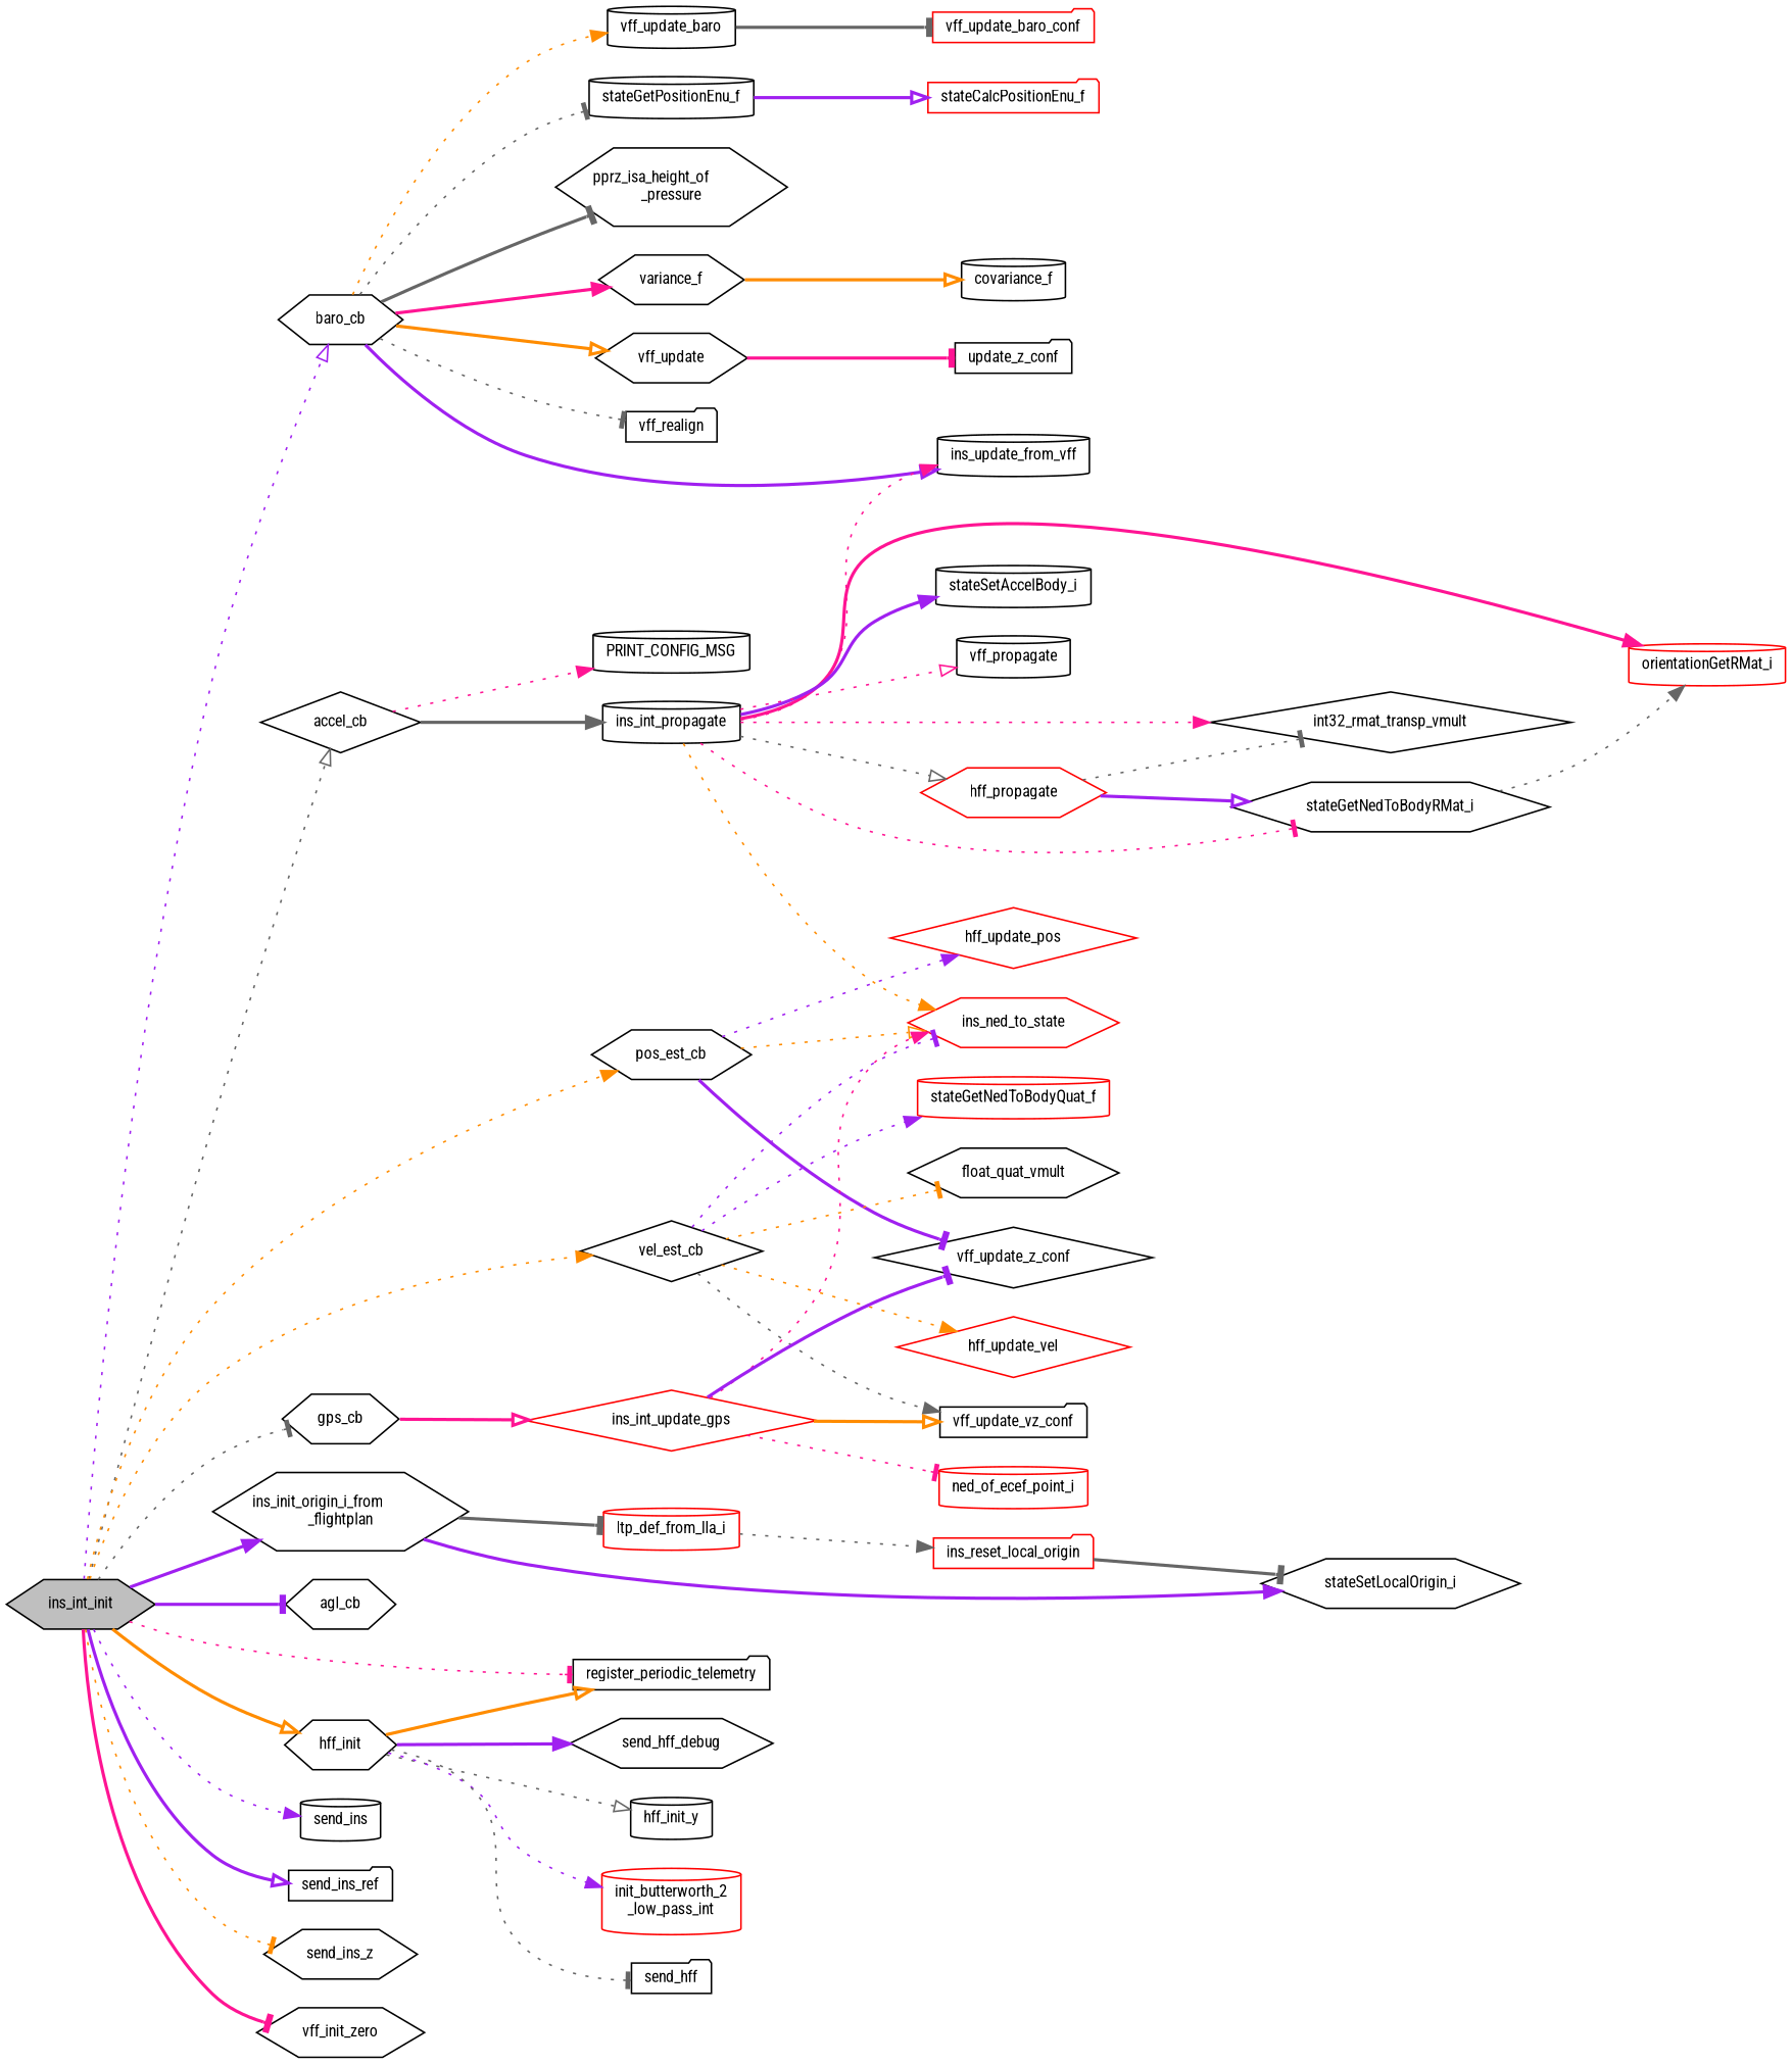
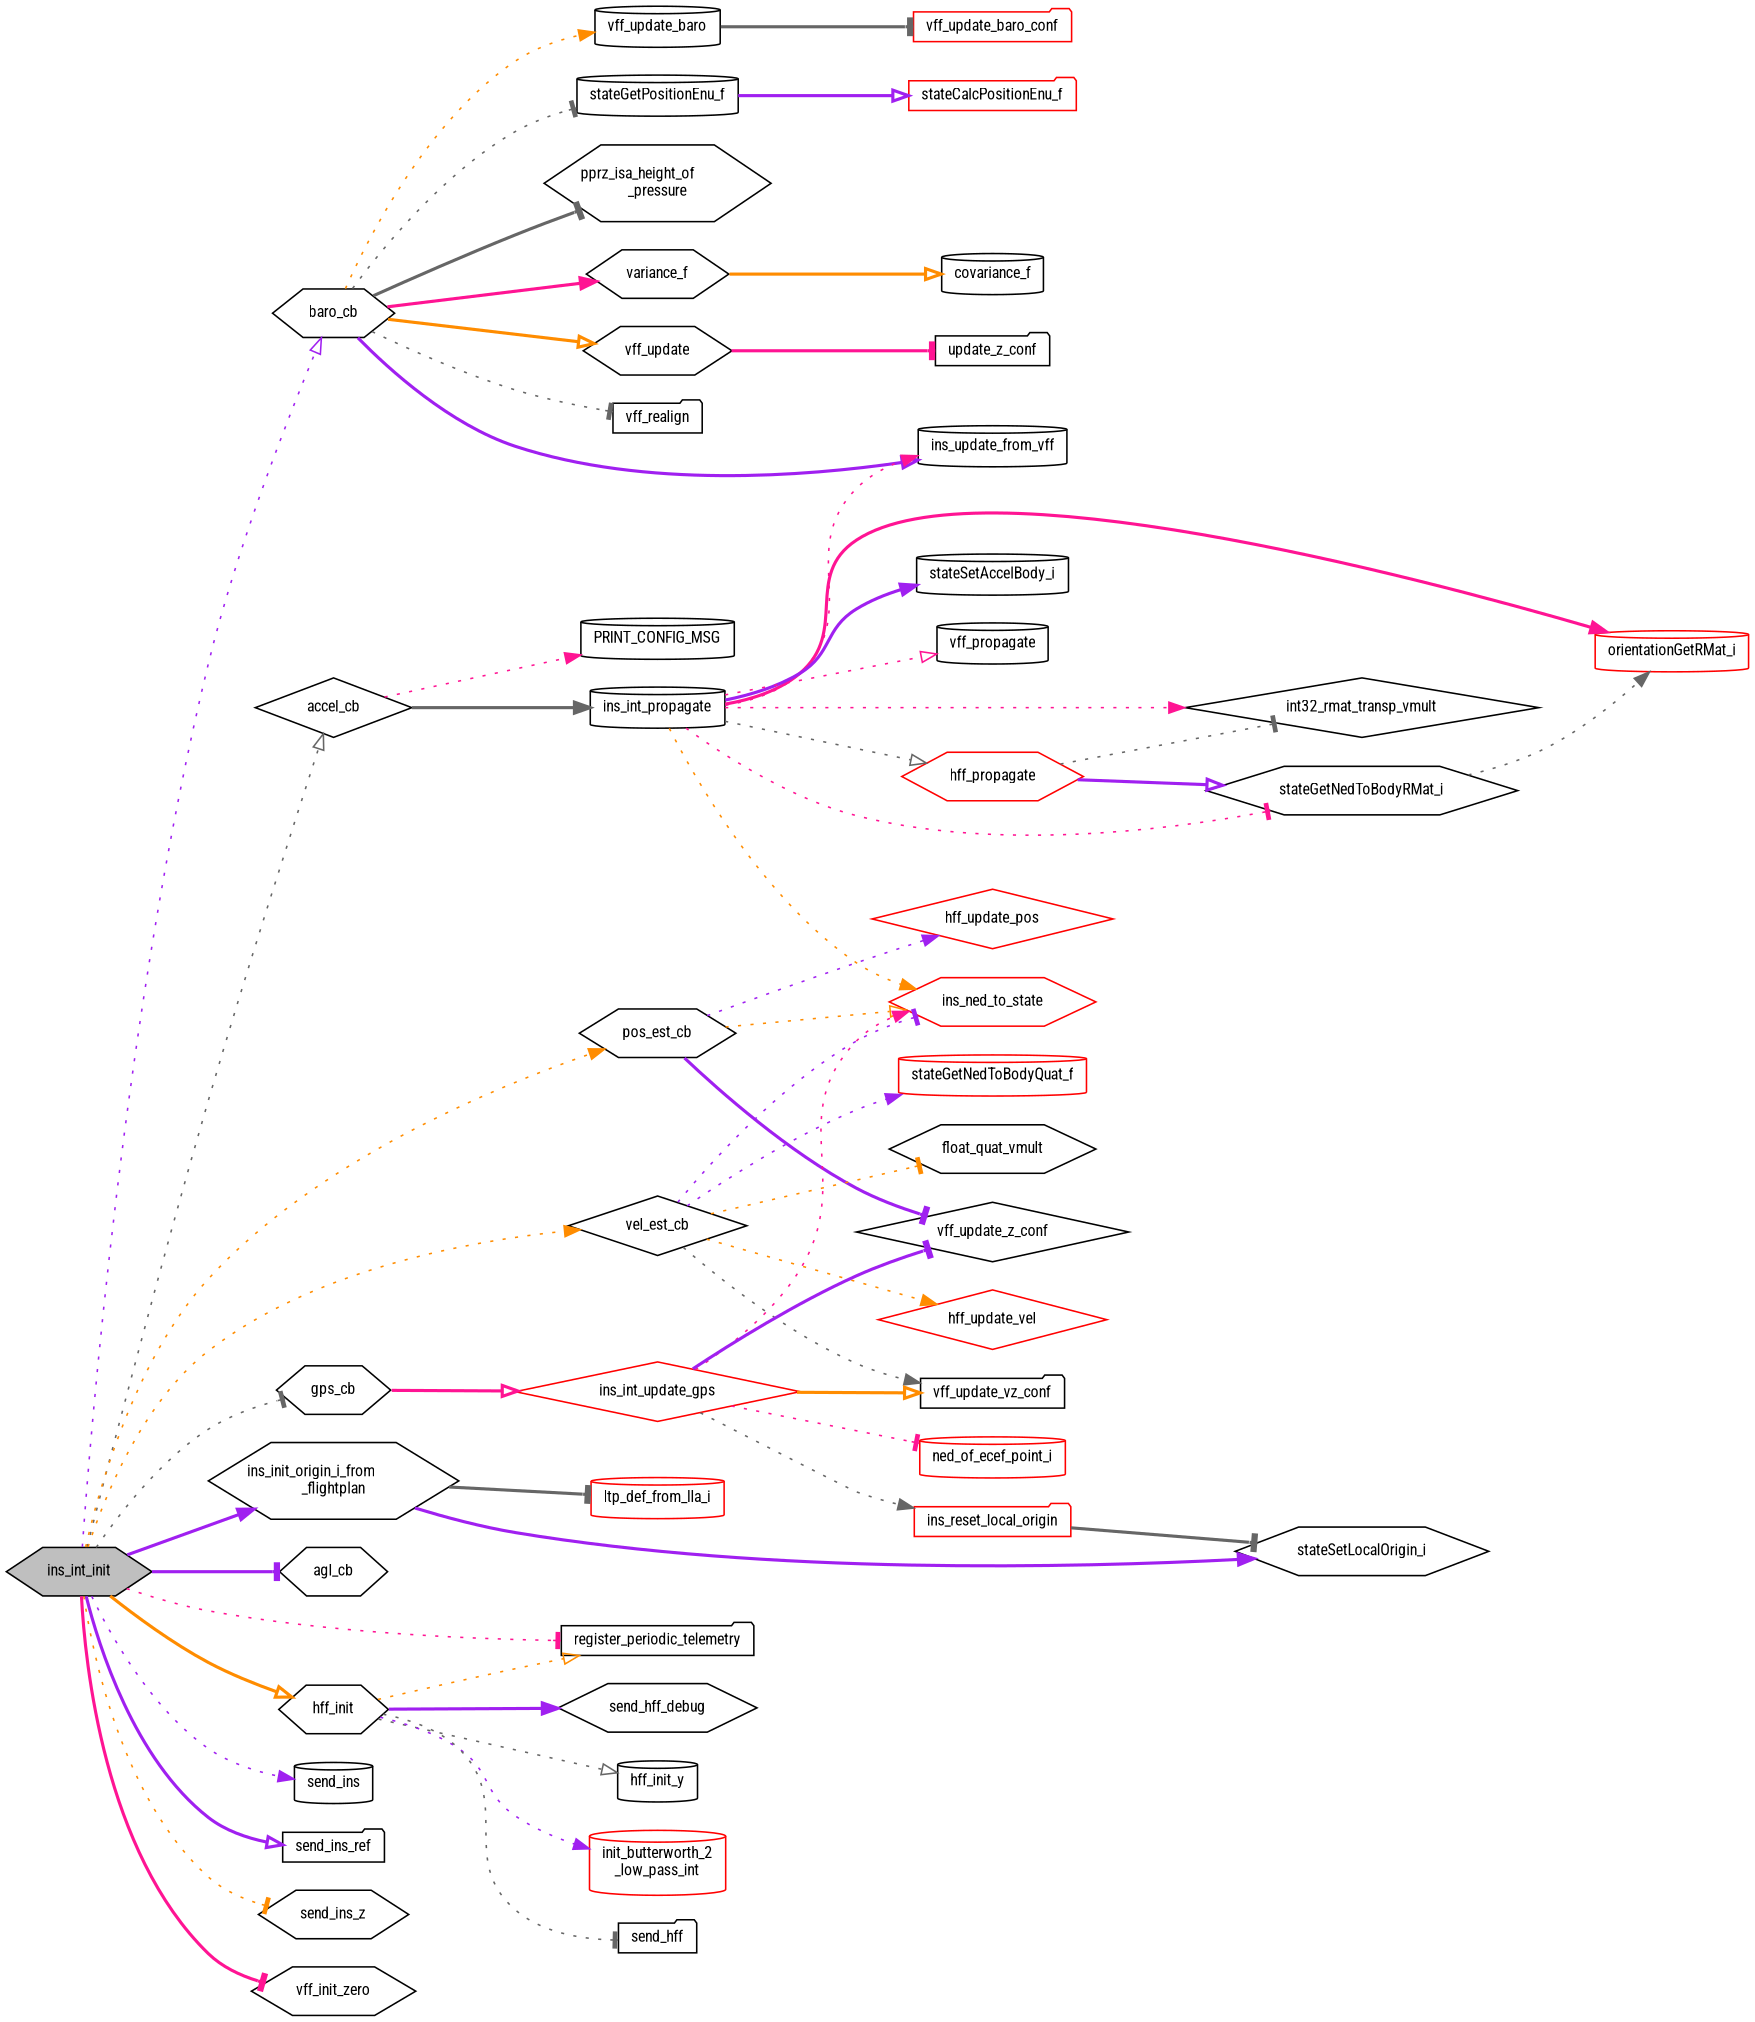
  digraph {
    fontname="Roboto Condensed"
    rankdir=LR
    node [color=black fillcolor=white fontname="Roboto Condensed" fontsize=10 shape=hexagon style=filled]
    edge [arrowhead=normal color=purple fontname="Roboto Condensed" fontsize=10 labelfontname=FreeSans labelfontsize=10 style=dotted]
    n1 [fillcolor=grey75 fontcolor=black height=0.2 label=ins_int_init width=0.4]
    n2 [height=0.2 label=accel_cb shape=diamond width=0.4]
    n3 [height=0.2 label=agl_cb width=0.4]
    n4 [height=0.2 label=baro_cb width=0.4]
    n5 [height=0.2 label=gps_cb width=0.4]
    n6 [height=0.2 label=hff_init width=0.4]
    n7 [height=0.2 label=register_periodic_telemetry shape=folder width=0.4]
    n8 [height=0.2 label="ins_init_origin_i_from\l_flightplan" width=0.4]
    n9 [height=0.2 label=pos_est_cb width=0.4]
    n10 [height=0.2 label=send_ins shape=cylinder width=0.4]
    n11 [height=0.2 label=send_ins_ref shape=folder width=0.4]
    n12 [height=0.2 label=send_ins_z width=0.4]
    n13 [height=0.2 label=vel_est_cb shape=diamond width=0.4]
    n14 [height=0.2 label=vff_init_zero width=0.4]
    n15 [height=0.2 label=ins_int_propagate shape=cylinder width=0.4]
    n16 [height=0.2 label=PRINT_CONFIG_MSG shape=cylinder width=0.4]
    n17 [height=0.2 label=ins_update_from_vff shape=cylinder width=0.4]
    n18 [height=0.2 label="pprz_isa_height_of\l_pressure" width=0.4]
    n19 [height=0.2 label=stateGetPositionEnu_f shape=cylinder width=0.4]
    n20 [height=0.2 label=variance_f width=0.4]
    n21 [height=0.2 label=vff_realign shape=folder width=0.4]
    n22 [height=0.2 label=vff_update width=0.4]
    n23 [height=0.2 label=vff_update_baro shape=cylinder width=0.4]
    n24 [color=red height=0.2 label=ins_int_update_gps shape=diamond width=0.4]
    n25 [height=0.2 label=hff_init_y shape=cylinder width=0.4]
    n26 [color=red height=0.2 label="init_butterworth_2\l_low_pass_int" shape=cylinder width=0.4]
    n27 [height=0.2 label=send_hff shape=folder width=0.4]
    n28 [height=0.2 label=send_hff_debug width=0.4]
    n29 [height=0.2 label=stateSetLocalOrigin_i width=0.4]
    n30 [color=red height=0.2 label=ltp_def_from_lla_i shape=cylinder width=0.4]
    n31 [color=red height=0.2 label=ins_ned_to_state width=0.4]
    n32 [height=0.2 label=vff_update_z_conf shape=diamond width=0.4]
    n33 [color=red height=0.2 label=hff_update_pos shape=diamond width=0.4]
    n34 [height=0.2 label=vff_update_vz_conf shape=folder width=0.4]
    n35 [color=red height=0.2 label=stateGetNedToBodyQuat_f shape=cylinder width=0.4]
    n36 [height=0.2 label=float_quat_vmult width=0.4]
    n37 [color=red height=0.2 label=hff_update_vel shape=diamond width=0.4]
    n38 [color=red height=0.2 label=orientationGetRMat_i shape=cylinder width=0.4]
    n39 [height=0.2 label=int32_rmat_transp_vmult shape=diamond width=0.4]
    n40 [height=0.2 label=stateSetAccelBody_i shape=cylinder width=0.4]
    n41 [height=0.2 label=stateGetNedToBodyRMat_i width=0.4]
    n42 [height=0.2 label=vff_propagate shape=cylinder width=0.4]
    n43 [color=red height=0.2 label=hff_propagate width=0.4]
    n44 [color=red height=0.2 label=stateCalcPositionEnu_f shape=folder width=0.4]
    n45 [height=0.2 label=covariance_f shape=cylinder width=0.4]
    n46 [height=0.2 label=update_z_conf shape=folder width=0.4]
    n47 [color=red height=0.2 label=vff_update_baro_conf shape=folder width=0.4]
    n48 [color=red height=0.2 label=ins_reset_local_origin shape=folder width=0.4]
    n49 [color=red height=0.2 label=ned_of_ecef_point_i shape=cylinder width=0.4]
    n1 -> n2 [arrowhead=onormal color=gray40]
    n1 -> n3 [arrowhead=tee style=bold]
    n1 -> n4 [arrowhead=onormal]
    n1 -> n5 [arrowhead=tee color=gray40]
    n1 -> n6 [arrowhead=onormal color=darkorange style=bold]
    n1 -> n7 [arrowhead=tee color=deeppink]
    n1 -> n8 [style=bold]
    n1 -> n9 [color=darkorange]
    n1 -> n10
    n1 -> n11 [arrowhead=onormal style=bold]
    n1 -> n12 [arrowhead=tee color=darkorange]
    n1 -> n13 [color=darkorange]
    n1 -> n14 [arrowhead=tee color=deeppink style=bold]
    n2 -> n15 [color=gray40 style=bold]
    n2 -> n16 [color=deeppink]
    n4 -> n17 [arrowhead=onormal style=bold]
    n4 -> n18 [arrowhead=tee color=gray40 style=bold]
    n4 -> n19 [arrowhead=tee color=gray40]
    n4 -> n20 [color=deeppink style=bold]
    n4 -> n21 [arrowhead=tee color=gray40]
    n4 -> n22 [arrowhead=onormal color=darkorange style=bold]
    n4 -> n23 [color=darkorange]
    n5 -> n24 [arrowhead=onormal color=deeppink style=bold]
-   n6 -> n7 [arrowhead=onormal color=darkorange style=bold]
+   n6 -> n7 [arrowhead=onormal color=darkorange]
    n6 -> n25 [arrowhead=onormal color=gray40]
    n6 -> n26
    n6 -> n27 [arrowhead=tee color=gray40]
    n6 -> n28 [style=bold]
    n8 -> n29 [style=bold]
    n8 -> n30 [arrowhead=tee color=gray40 style=bold]
    n9 -> n31 [arrowhead=onormal color=darkorange]
    n9 -> n32 [arrowhead=tee style=bold]
    n9 -> n33
    n13 -> n31 [arrowhead=tee]
    n13 -> n34 [color=gray40]
    n13 -> n35
    n13 -> n36 [arrowhead=tee color=darkorange]
    n13 -> n37 [color=darkorange]
    n15 -> n17 [color=deeppink]
    n15 -> n31 [color=darkorange]
    n15 -> n38 [color=deeppink style=bold]
    n15 -> n39 [color=deeppink]
    n15 -> n40 [style=bold]
    n15 -> n41 [arrowhead=tee color=deeppink]
    n15 -> n42 [arrowhead=onormal color=deeppink]
    n15 -> n43 [arrowhead=onormal color=gray40]
    n19 -> n44 [arrowhead=onormal style=bold]
    n20 -> n45 [arrowhead=onormal color=darkorange style=bold]
    n22 -> n46 [arrowhead=tee color=deeppink style=bold]
    n23 -> n47 [arrowhead=tee color=gray40 style=bold]
    n24 -> n31 [color=deeppink]
    n24 -> n32 [arrowhead=tee style=bold]
    n24 -> n34 [arrowhead=onormal color=darkorange style=bold]
-   n30 -> n48 [color=gray40]
+   n24 -> n48 [color=gray40]
    n24 -> n49 [arrowhead=tee color=deeppink]
    n41 -> n38 [color=gray40]
    n43 -> n39 [arrowhead=tee color=gray40]
    n43 -> n41 [arrowhead=onormal style=bold]
    n48 -> n29 [arrowhead=tee color=gray40 style=bold]
  }
